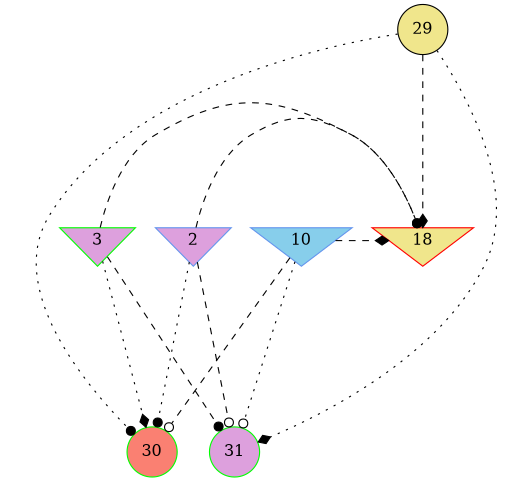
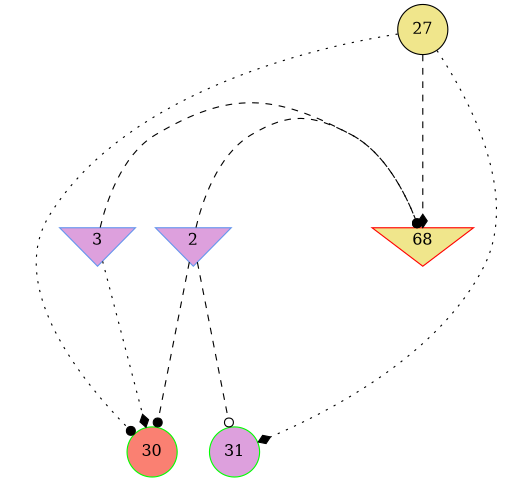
  digraph {
    ranksep=2.0
    node [color=cornflowerblue fillcolor=plum shape=invtriangle style=filled]
    edge [arrowhead=dot style=dashed]
-   3 [color=green]
+   3
    n2 [label=2]
-   10 [fillcolor=skyblue]
-   18 [color=red fillcolor=khaki]
-   27 [color=black fillcolor=khaki shape=circle label=29]
+   18 [color=red fillcolor=khaki label=68]
+   27 [color=black fillcolor=khaki shape=circle]
    30 [color=green fillcolor=salmon shape=circle]
    31 [color=green shape=circle]
    subgraph sub_1 {
      rank=same
      3
      n2
-     10
      18
    }
    subgraph sub_2 {
      rank=same
      27
    }
    subgraph sub_3 {
      rank=same
      30
      31
    }
    3 -> 18
    3 -> 30 [arrowhead=diamond style=dotted]
-   3 -> 31
    n2 -> 18 [arrowhead=odot]
-   n2 -> 30 [style=dotted]
+   n2 -> 30
    n2 -> 31 [arrowhead=odot]
-   10 -> 18 [arrowhead=diamond]
-   10 -> 30 [arrowhead=odot]
-   10 -> 31 [arrowhead=odot style=dotted]
    27 -> 18 [arrowhead=diamond]
    27 -> 30 [style=dotted]
    27 -> 31 [arrowhead=diamond style=dotted]
  }
